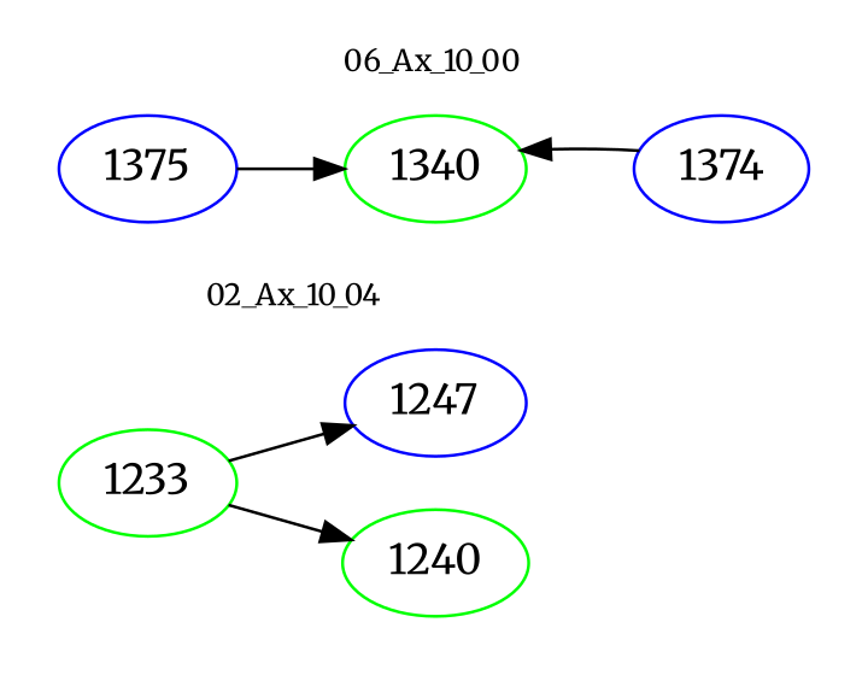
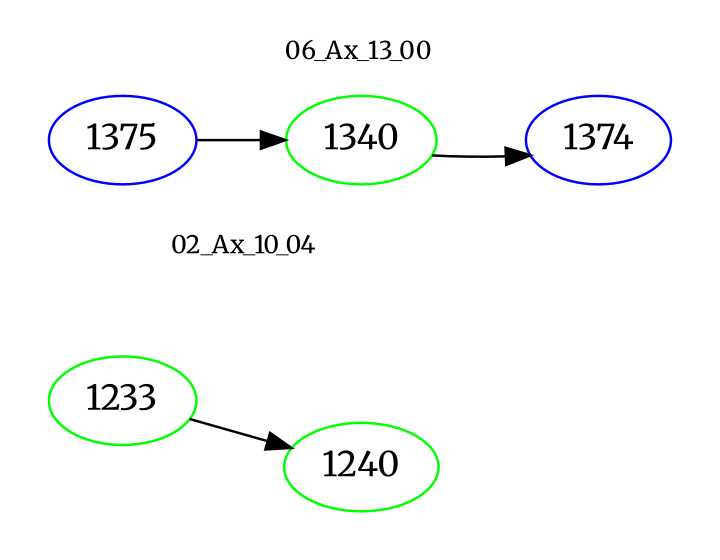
  digraph {
    fontname=Merriweather
    rankdir=LR
    node [color=green fontname=Merriweather]
    edge [color=black fontname=Merriweather]
    n1 [label=1240]
    n2 [label=1233]
-   n3 [color=blue label=1247]
    n4 [color=blue label=1375]
    n5 [label=1340]
    n6 [color=blue label=1374]
    subgraph cluster_1 {
      color=white
      fontsize=10
      label="02_Ax_10_04"
      n1
      n2
-     n3
    }
    subgraph cluster_2 {
      color=white
      fontsize=10
-     label="06_Ax_10_00"
+     label="06_Ax_13_00"
      n4
      n5
      n6
    }
    n2 -> n1
-   n2 -> n3
    n4 -> n5
-   n6 -> n5
+   n5 -> n6
  }
